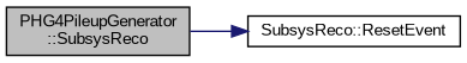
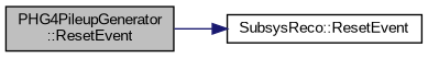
  digraph {
    rankdir=LR
    fontname="Liberation Sans"
    node [color=black fontname="Liberation Sans" fontsize=10 shape=record]
-   n1 [fillcolor=grey75 fontcolor=black height=0.2 label="PHG4PileupGenerator\l::SubsysReco" style=filled width=0.4]
+   n1 [fillcolor=grey75 fontcolor=black height=0.2 label="PHG4PileupGenerator\l::ResetEvent" style=filled width=0.4]
    n2 [height=0.2 label="SubsysReco::ResetEvent" width=0.4]
    n1 -> n2 [color=midnightblue fontname="Liberation Sans" fontsize=10 labelfontname=FreeSans labelfontsize=10 style=solid]
  }
